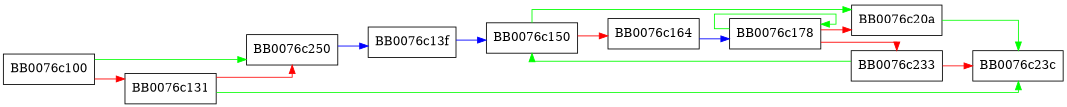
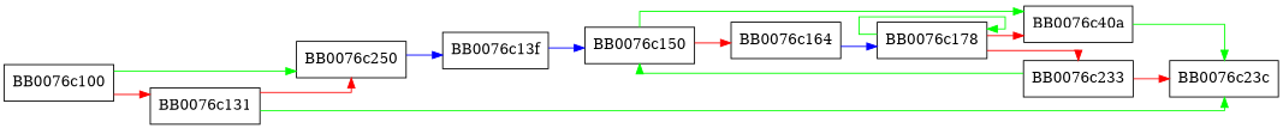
  digraph {
    rankdir=LR
    splines=ortho
    node [shape=box]
    edge [color=green]
    BB0076c100
    BB0076c250
    BB0076c131
    BB0076c13f
    BB0076c23c
    BB0076c150
-   BB0076c20a
+   BB0076c20a [label=BB0076c40a]
    BB0076c164
    BB0076c178
    BB0076c233
    BB0076c100 -> BB0076c250
    BB0076c100 -> BB0076c131 [color=red]
    BB0076c250 -> BB0076c13f [color=blue]
    BB0076c131 -> BB0076c250 [color=red]
    BB0076c131 -> BB0076c23c
    BB0076c13f -> BB0076c150 [color=blue]
    BB0076c150 -> BB0076c20a
    BB0076c150 -> BB0076c164 [color=red]
    BB0076c20a -> BB0076c23c
    BB0076c164 -> BB0076c178 [color=blue]
    BB0076c178 -> BB0076c20a [color=red]
    BB0076c178 -> BB0076c178
    BB0076c178 -> BB0076c233 [color=red]
    BB0076c233 -> BB0076c23c [color=red]
    BB0076c233 -> BB0076c150
  }
